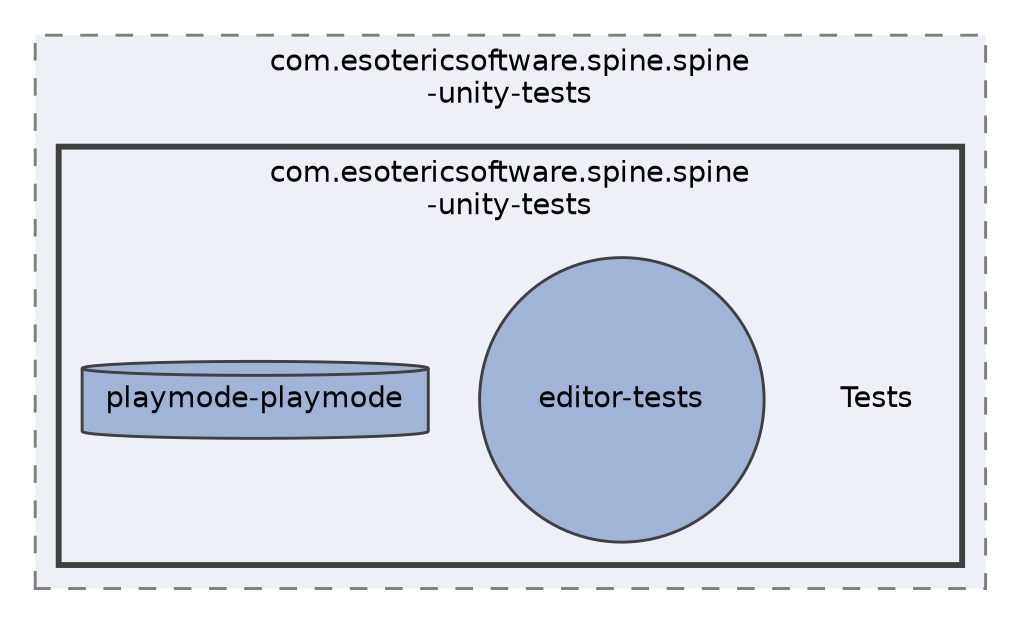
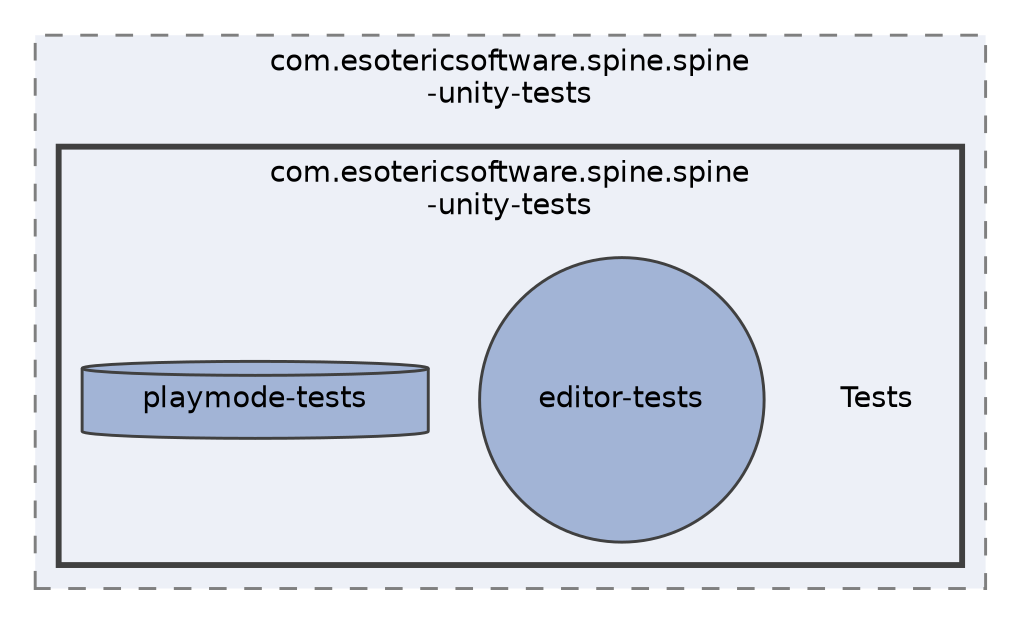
  digraph {
    compound=true
    node [fontname=Helvetica fontsize=10 color=grey25 fillcolor="#a2b4d6" style=filled]
    n1 [height=0.2 label=Tests shape=plaintext width=0.4 color="" fillcolor="" style=""]
    n2 [height=0.2 label="editor-tests" shape=circle width=0.4]
-   n3 [height=0.2 label="playmode-playmode" shape=cylinder width=0.4]
+   n3 [height=0.2 label="playmode-tests" shape=cylinder width=0.4]
    subgraph cluster_1 {
      bgcolor="#edf0f7"
      fontname=Helvetica
      fontsize=10
      label="com.esotericsoftware.spine.spine\l-unity-tests"
      pencolor=grey50
      style="filled,dashed"
      subgraph cluster_2 {
        bgcolor="#edf0f7"
        fontname=Helvetica
        fontsize=10
        pencolor=grey25
        style="filled,bold"
        n1
        n2
        n3
      }
    }
  }
